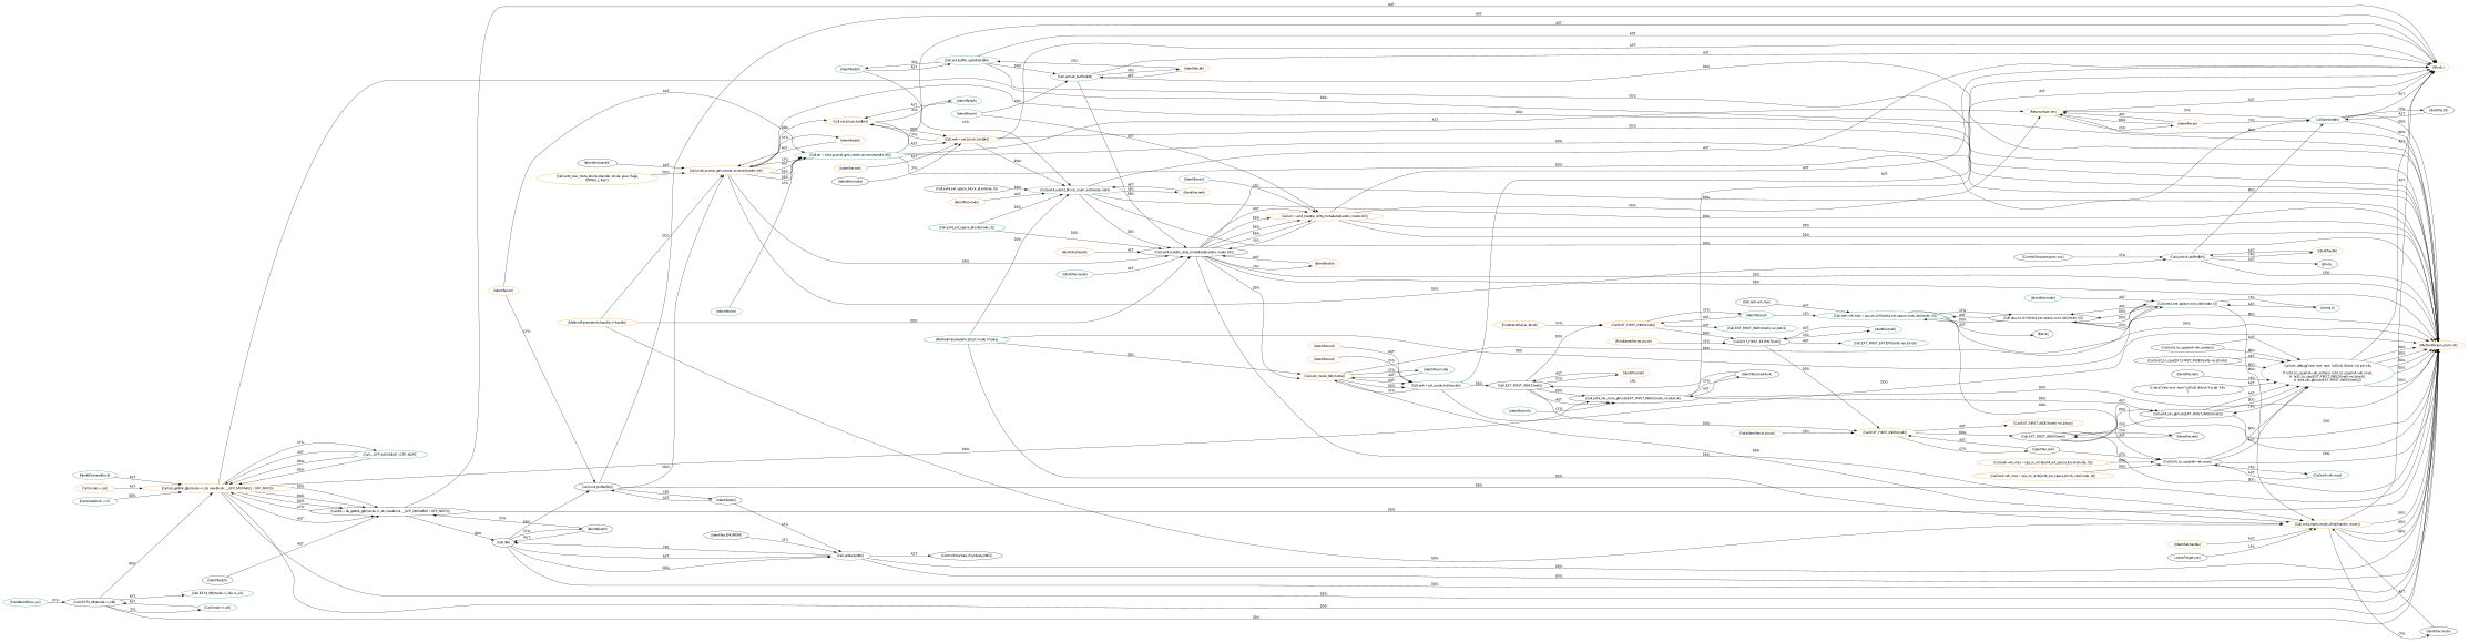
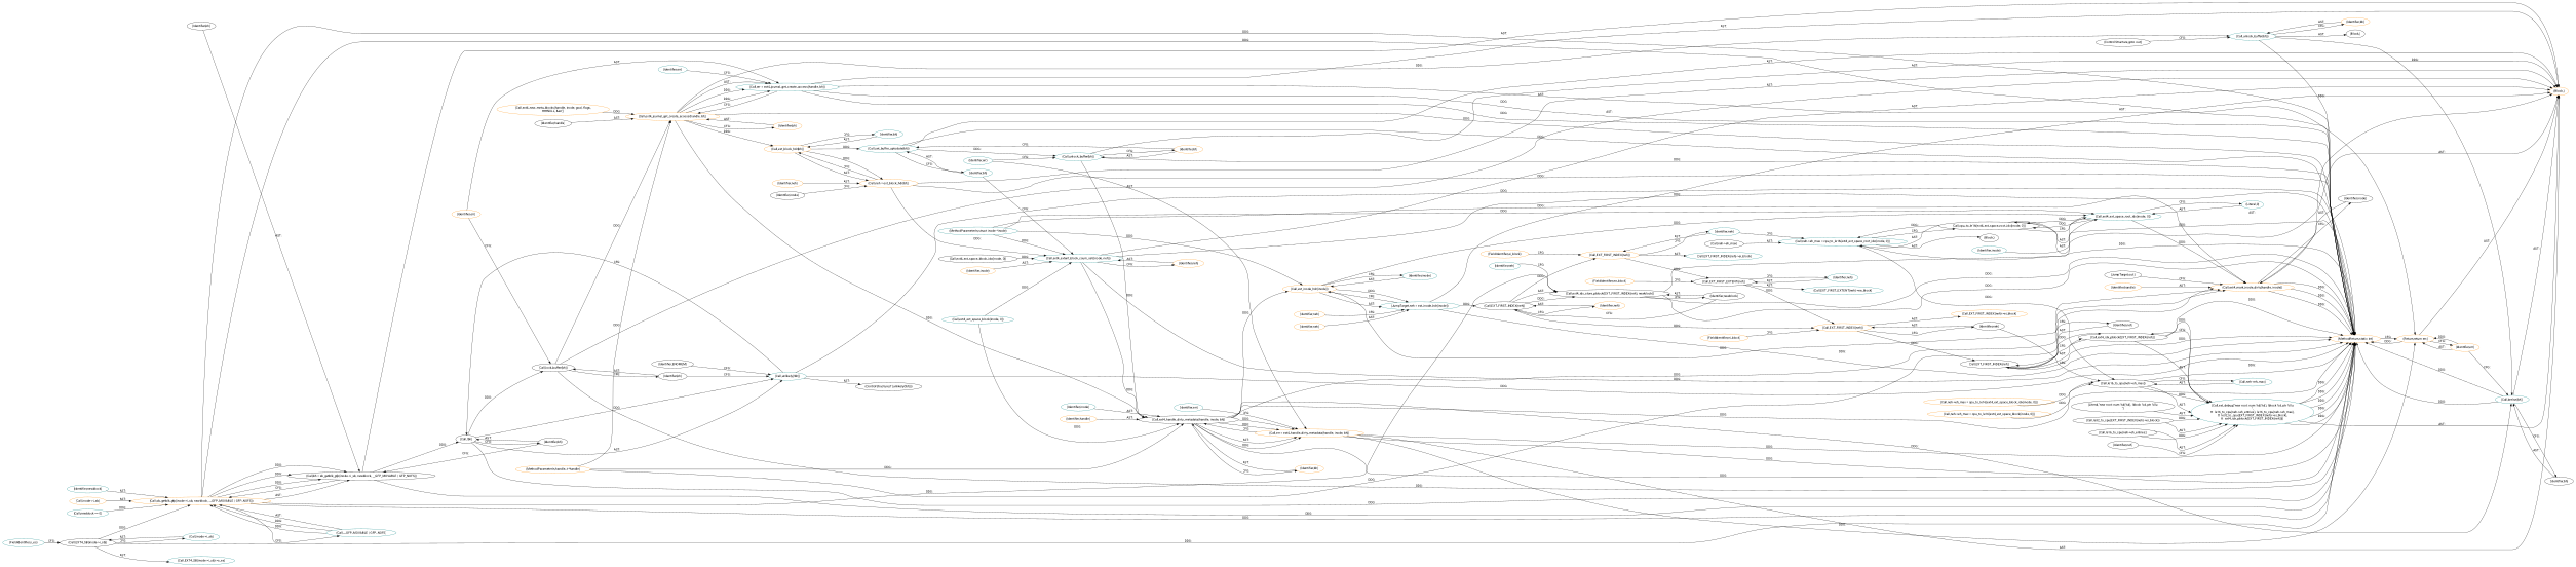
  digraph {
    fontname=Roboto
    rankdir=LR
    node [color=darkorange fontname=Roboto]
    edge [fontname=Roboto]
    n1 [color=black label="(Call,EXT4_SB(inode->i_sb))"]
    n2 [label="(Call,sb_getblk_gfp(inode->i_sb, newblock, __GFP_MOVABLE | GFP_NOFS))"]
    n3 [color=teal label="(Call,inode->i_sb)"]
    n4 [color=teal label="(Call,EXT4_SB(inode->i_sb)->s_es)"]
    n5 [label="(MethodReturn,static int)"]
    n6 [color=black label="(Call,bh = sb_getblk_gfp(inode->i_sb, newblock, __GFP_MOVABLE | GFP_NOFS))"]
    n7 [color=black label="(Call,ext4_idx_store_pblock(EXT_FIRST_INDEX(neh), newblock))"]
    n8 [color=teal label="(Call,__GFP_MOVABLE | GFP_NOFS)"]
    n9 [label="(Return,return err;)"]
    n10 [color=black label="(Call,!bh)"]
    n11 [label="(Block,)"]
    n12 [color=black label="(Identifier,newblock)"]
    n13 [color=teal label="(Call,unlikely(!bh))"]
    n14 [color=black label="(Call,lock_buffer(bh))"]
    n15 [color=black label="(Identifier,bh)"]
    n16 [color=black label="(ControlStructure,if (unlikely(!bh)))"]
    n17 [label="(Call,ext4_journal_get_create_access(handle, bh))"]
    n18 [color=black label="(Identifier,bh)"]
    n19 [color=teal label="(Call,err = ext4_journal_get_create_access(handle, bh))"]
    n20 [color=teal label="(Call,unlock_buffer(bh))"]
    n21 [label="(Call,ext_block_hdr(bh))"]
    n22 [color=black label="(Call,ext4_handle_dirty_metadata(handle, inode, bh))"]
    n23 [label="(Identifier,bh)"]
    n24 [color=teal label="(Call,brelse(bh))"]
    n25 [label="(Identifier,bh)"]
    n26 [color=black label="(Block,)"]
    n27 [label="(Call,neh = ext_block_hdr(bh))"]
    n28 [color=teal label="(Call,set_buffer_uptodate(bh))"]
    n29 [color=teal label="(Identifier,bh)"]
    n30 [label="(Call,err = ext4_handle_dirty_metadata(handle, inode, bh))"]
    n31 [label="(Call,ext_inode_hdr(inode))"]
    n32 [label="(Call,ext4_mark_inode_dirty(handle, inode))"]
    n33 [label="(Identifier,bh)"]
    n34 [label="(Identifier,err)"]
    n35 [color=black label="(Identifier,bh)"]
    n36 [color=teal label="(Call,ext4_extent_block_csum_set(inode, neh))"]
    n37 [color=teal label="(Call,unlock_buffer(bh))"]
    n38 [color=teal label="(Identifier,bh)"]
    n39 [label="(Identifier,neh)"]
-   n40 [color=teal label="(Call,neh = ext_inode_hdr(inode))"]
+   n40 [color=teal label="(JumpTarget,neh = ext_inode_hdr(inode))"]
    n41 [color=teal label="(Call,ext4_ext_space_root_idx(inode, 0))"]
    n42 [color=teal label="(Identifier,inode)"]
    n43 [color=black label="(Identifier,inode)"]
    n44 [color=black label="(Call,EXT_FIRST_INDEX(neh))"]
    n45 [color=black label="(Call,cpu_to_le16(ext4_ext_space_root_idx(inode, 0)))"]
    n46 [color=teal label="(Literal,0)"]
    n47 [label="(Call,EXT_FIRST_INDEX(neh))"]
    n48 [label="(Call,EXT_FIRST_INDEX(neh))"]
    n49 [label="(Identifier,neh)"]
    n50 [color=black label="(Call,EXT_FIRST_EXTENT(neh))"]
    n51 [color=teal label="(Call,EXT_FIRST_INDEX(neh)->ei_block)"]
    n52 [color=teal label="(Identifier,neh)"]
    n53 [color=black label="(Call,EXT_FIRST_INDEX(neh))"]
    n54 [label="(Call,EXT_FIRST_INDEX(neh)->ei_block)"]
    n55 [color=black label="(Identifier,neh)"]
    n56 [color=teal label="(Call,EXT_FIRST_EXTENT(neh)->ee_block)"]
    n57 [color=teal label="(Identifier,neh)"]
    n58 [color=teal label="(Call,neh->eh_max = cpu_to_le16(ext4_ext_space_root_idx(inode, 0)))"]
    n59 [color=black label="(Call,ext4_idx_pblock(EXT_FIRST_INDEX(neh)))"]
    n60 [color=black label="(Identifier,neh)"]
    n61 [color=black label="(Call,le16_to_cpu(neh->eh_max))"]
    n62 [color=teal label="(Call,ext_debug(\"new root: num %d(%d), lblock %d, ptr %llu\n\",\n\t\t  le16_to_cpu(neh->eh_entries), le16_to_cpu(neh->eh_max),\n\t\t  le32_to_cpu(EXT_FIRST_INDEX(neh)->ei_block),\n\t\t  ext4_idx_pblock(EXT_FIRST_INDEX(neh))))"]
    n63 [color=black label="(Block,)"]
    n64 [color=teal label="(Call,neh->eh_max)"]
    n65 [label="(Identifier,bh)"]
    n66 [color=black label="(ControlStructure,goto out;)"]
    n67 [label="(FieldIdentifier,ei_block)"]
    n68 [color=black label="(Identifier,ENOMEM)"]
    n69 [color=teal label="(Identifier,neh)"]
    n70 [label="(Identifier,neh)"]
    n71 [label="(Call,ext4_new_meta_blocks(handle, inode, goal, flags,\n\t\t\t\t\tNULL, &err))"]
    n72 [label="(Identifier,handle)"]
    n73 [label="(Call,neh->eh_max = cpu_to_le16(ext4_ext_space_block_idx(inode, 0)))"]
    n74 [color=teal label="(Identifier,newblock)"]
    n75 [color=teal label="(Identifier,err)"]
    n76 [label="(Identifier,neh)"]
    n77 [label="(Identifier,err)"]
    n78 [color=teal label="(Identifier,inode)"]
    n79 [color=teal label="(Identifier,inode)"]
    n80 [color=black label="(Identifier,bh)"]
    n81 [label="(FieldIdentifier,ei_block)"]
    n82 [label="(MethodParameterIn,handle_t *handle)"]
    n83 [color=black label="(Call,ext4_ext_space_block_idx(inode, 0))"]
    n84 [label="(Call,inode->i_sb)"]
    n85 [color=black label="(Call,le16_to_cpu(neh->eh_entries))"]
    n86 [color=teal label="(Call,ext4_ext_space_block(inode, 0))"]
    n87 [color=teal label="(Call,newblock == 0)"]
    n88 [color=black label="(Identifier,handle)"]
    n89 [color=black label="(JumpTarget,out:)"]
    n90 [color=black label="(Call,le32_to_cpu(EXT_FIRST_INDEX(neh)->ei_block))"]
    n91 [label="(Identifier,inode)"]
    n92 [color=black label="(Identifier,inode)"]
    n93 [label="(Call,neh->eh_max = cpu_to_le16(ext4_ext_space_block(inode, 0)))"]
    n94 [color=black label="(Identifier,neh)"]
    n95 [color=teal label="(Identifier,err)"]
    n96 [color=black label="(Call,neh->eh_max)"]
    n97 [label="(Identifier,neh)"]
    n98 [label="(FieldIdentifier,ee_block)"]
    n99 [color=teal label="(MethodParameterIn,struct inode *inode)"]
    n100 [color=teal label="(FieldIdentifier,s_es)"]
    n101 [color=black label="(Literal,\"new root: num %d(%d), lblock %d, ptr %llu\n\")"]
    n102 [color=teal label="(Identifier,err)"]
    n103 [label="(Identifier,handle)"]
    n1 -> n2 [label="DDG: "]
    n1 -> n3 [label="CFG: "]
    n1 -> n4 [label="AST: "]
    n1 -> n5 [label="DDG: "]
    n2 -> n5 [label="DDG: "]
    n2 -> n5 [label="DDG: "]
    n2 -> n5 [label="DDG: "]
    n2 -> n6 [label="AST: "]
    n2 -> n6 [label="DDG: "]
    n2 -> n6 [label="DDG: "]
    n2 -> n6 [label="DDG: "]
    n2 -> n7 [label="DDG: "]
    n2 -> n8 [label="CFG: "]
    n3 -> n1 [label="AST: "]
-   n24 -> n9 [label="CFG: "]
+   n5 -> n9 [label="CFG: "]
    n6 -> n2 [label="CFG: "]
    n6 -> n5 [label="DDG: "]
    n6 -> n10 [label="DDG: "]
    n6 -> n11 [label="AST: "]
    n7 -> n5 [label="DDG: "]
    n7 -> n5 [label="DDG: "]
    n7 -> n11 [label="AST: "]
    n7 -> n12 [label="CFG: "]
    n8 -> n2 [label="AST: "]
    n8 -> n2 [label="DDG: "]
    n8 -> n2 [label="DDG: "]
    n9 -> n5 [label="DDG: "]
    n9 -> n11 [label="AST: "]
    n9 -> n34 [label="CFG: "]
    n10 -> n5 [label="DDG: "]
    n10 -> n13 [label="AST: "]
    n10 -> n13 [label="DDG: "]
    n10 -> n14 [label="DDG: "]
    n10 -> n15 [label="CFG: "]
    n12 -> n7 [label="AST: "]
    n12 -> n44 [label="CFG: "]
    n13 -> n5 [label="DDG: "]
    n13 -> n5 [label="DDG: "]
    n13 -> n10 [label="CFG: "]
    n13 -> n16 [label="AST: "]
    n14 -> n5 [label="DDG: "]
    n14 -> n11 [label="AST: "]
    n14 -> n17 [label="DDG: "]
    n14 -> n18 [label="CFG: "]
    n15 -> n6 [label="CFG: "]
    n15 -> n10 [label="AST: "]
    n17 -> n5 [label="DDG: "]
    n17 -> n19 [label="AST: "]
    n17 -> n19 [label="DDG: "]
    n17 -> n19 [label="DDG: "]
    n17 -> n20 [label="DDG: "]
    n17 -> n21 [label="DDG: "]
    n17 -> n22 [label="DDG: "]
    n17 -> n23 [label="CFG: "]
    n18 -> n13 [label="CFG: "]
    n18 -> n14 [label="AST: "]
    n19 -> n5 [label="DDG: "]
    n19 -> n5 [label="DDG: "]
    n19 -> n9 [label="AST: "]
    n19 -> n11 [label="AST: "]
    n19 -> n17 [label="CFG: "]
    n20 -> n5 [label="DDG: "]
    n20 -> n24 [label="DDG: "]
    n20 -> n25 [label="CFG: "]
    n20 -> n26 [label="AST: "]
    n21 -> n27 [label="AST: "]
    n21 -> n27 [label="DDG: "]
+   n21 -> n28 [label="DDG: "]
    n21 -> n29 [label="CFG: "]
    n22 -> n5 [label="DDG: "]
    n22 -> n5 [label="DDG: "]
    n22 -> n24 [label="DDG: "]
    n22 -> n30 [label="AST: "]
    n22 -> n30 [label="DDG: "]
    n22 -> n30 [label="DDG: "]
    n22 -> n30 [label="DDG: "]
    n22 -> n31 [label="DDG: "]
    n22 -> n32 [label="DDG: "]
    n22 -> n33 [label="CFG: "]
    n23 -> n17 [label="AST: "]
    n24 -> n5 [label="DDG: "]
    n24 -> n5 [label="DDG: "]
    n24 -> n11 [label="AST: "]
    n24 -> n35 [label="CFG: "]
    n25 -> n20 [label="AST: "]
    n27 -> n5 [label="DDG: "]
    n27 -> n11 [label="AST: "]
    n27 -> n21 [label="CFG: "]
    n27 -> n36 [label="DDG: "]
    n28 -> n5 [label="DDG: "]
    n28 -> n11 [label="AST: "]
    n28 -> n37 [label="DDG: "]
    n28 -> n38 [label="CFG: "]
    n29 -> n21 [label="AST: "]
    n30 -> n5 [label="DDG: "]
    n30 -> n5 [label="DDG: "]
    n30 -> n9 [label="DDG: "]
    n30 -> n11 [label="AST: "]
    n30 -> n22 [label="CFG: "]
    n31 -> n32 [label="DDG: "]
    n31 -> n40 [label="AST: "]
    n31 -> n40 [label="DDG: "]
    n31 -> n41 [label="DDG: "]
    n31 -> n42 [label="CFG: "]
    n32 -> n5 [label="DDG: "]
    n32 -> n5 [label="DDG: "]
    n32 -> n5 [label="DDG: "]
    n32 -> n11 [label="AST: "]
    n32 -> n43 [label="CFG: "]
    n33 -> n22 [label="AST: "]
    n34 -> n9 [label="AST: "]
    n34 -> n9 [label="DDG: "]
    n34 -> n24 [label="CFG: "]
    n35 -> n24 [label="AST: "]
    n36 -> n5 [label="DDG: "]
    n36 -> n5 [label="DDG: "]
    n36 -> n11 [label="AST: "]
    n36 -> n22 [label="DDG: "]
    n36 -> n39 [label="CFG: "]
    n37 -> n5 [label="DDG: "]
    n37 -> n11 [label="AST: "]
    n37 -> n22 [label="DDG: "]
    n37 -> n65 [label="CFG: "]
    n38 -> n28 [label="AST: "]
    n38 -> n36 [label="CFG: "]
    n39 -> n36 [label="AST: "]
    n40 -> n5 [label="DDG: "]
    n40 -> n11 [label="AST: "]
    n40 -> n31 [label="CFG: "]
    n40 -> n44 [label="DDG: "]
    n41 -> n32 [label="DDG: "]
    n41 -> n45 [label="AST: "]
    n41 -> n45 [label="DDG: "]
    n41 -> n45 [label="DDG: "]
    n41 -> n46 [label="CFG: "]
    n42 -> n31 [label="AST: "]
    n43 -> n32 [label="AST: "]
    n44 -> n7 [label="AST: "]
    n44 -> n7 [label="DDG: "]
    n44 -> n47 [label="DDG: "]
    n44 -> n48 [label="DDG: "]
    n44 -> n49 [label="CFG: "]
    n45 -> n5 [label="DDG: "]
    n45 -> n41 [label="CFG: "]
    n45 -> n58 [label="AST: "]
    n45 -> n58 [label="DDG: "]
    n46 -> n41 [label="AST: "]
    n47 -> n50 [label="DDG: "]
    n47 -> n51 [label="AST: "]
    n47 -> n52 [label="CFG: "]
    n48 -> n53 [label="DDG: "]
    n48 -> n54 [label="AST: "]
    n48 -> n55 [label="CFG: "]
    n49 -> n44 [label="AST: "]
    n50 -> n48 [label="DDG: "]
    n50 -> n56 [label="AST: "]
    n50 -> n57 [label="CFG: "]
    n52 -> n47 [label="AST: "]
    n52 -> n58 [label="CFG: "]
    n53 -> n5 [label="DDG: "]
    n53 -> n59 [label="AST: "]
    n53 -> n59 [label="DDG: "]
    n53 -> n60 [label="CFG: "]
    n55 -> n48 [label="AST: "]
    n55 -> n61 [label="CFG: "]
    n57 -> n50 [label="AST: "]
    n58 -> n5 [label="DDG: "]
    n58 -> n45 [label="CFG: "]
    n58 -> n61 [label="DDG: "]
    n58 -> n63 [label="AST: "]
    n59 -> n5 [label="DDG: "]
    n59 -> n53 [label="CFG: "]
    n59 -> n62 [label="AST: "]
    n59 -> n62 [label="DDG: "]
    n60 -> n53 [label="AST: "]
    n61 -> n5 [label="DDG: "]
    n61 -> n62 [label="AST: "]
    n61 -> n62 [label="DDG: "]
    n61 -> n64 [label="CFG: "]
    n62 -> n5 [label="DDG: "]
    n62 -> n5 [label="DDG: "]
    n62 -> n5 [label="DDG: "]
    n62 -> n5 [label="DDG: "]
    n62 -> n5 [label="DDG: "]
    n62 -> n11 [label="AST: "]
    n62 -> n59 [label="CFG: "]
    n64 -> n61 [label="AST: "]
    n65 -> n28 [label="CFG: "]
    n65 -> n37 [label="AST: "]
    n66 -> n20 [label="CFG: "]
    n67 -> n48 [label="CFG: "]
    n68 -> n13 [label="CFG: "]
    n69 -> n7 [label="CFG: "]
    n70 -> n40 [label="CFG: "]
    n71 -> n17 [label="DDG: "]
    n72 -> n32 [label="AST: "]
    n73 -> n61 [label="DDG: "]
    n74 -> n2 [label="AST: "]
    n75 -> n30 [label="CFG: "]
    n76 -> n27 [label="AST: "]
    n77 -> n14 [label="CFG: "]
    n77 -> n19 [label="AST: "]
    n78 -> n41 [label="AST: "]
    n79 -> n22 [label="AST: "]
    n80 -> n6 [label="AST: "]
    n81 -> n47 [label="CFG: "]
    n82 -> n17 [label="DDG: "]
    n82 -> n22 [label="DDG: "]
    n82 -> n32 [label="DDG: "]
    n83 -> n36 [label="DDG: "]
    n84 -> n2 [label="AST: "]
    n85 -> n62 [label="AST: "]
    n85 -> n62 [label="DDG: "]
    n86 -> n22 [label="DDG: "]
    n86 -> n36 [label="DDG: "]
    n87 -> n2 [label="DDG: "]
    n88 -> n17 [label="AST: "]
    n89 -> n32 [label="CFG: "]
    n90 -> n62 [label="AST: "]
    n90 -> n62 [label="DDG: "]
    n91 -> n36 [label="AST: "]
    n92 -> n27 [label="CFG: "]
    n93 -> n61 [label="DDG: "]
    n94 -> n62 [label="CFG: "]
    n95 -> n19 [label="CFG: "]
    n96 -> n58 [label="AST: "]
    n97 -> n40 [label="AST: "]
    n98 -> n50 [label="CFG: "]
    n99 -> n31 [label="DDG: "]
    n99 -> n32 [label="DDG: "]
    n99 -> n36 [label="DDG: "]
    n99 -> n41 [label="DDG: "]
    n100 -> n1 [label="CFG: "]
    n101 -> n62 [label="AST: "]
    n102 -> n30 [label="AST: "]
    n102 -> n37 [label="CFG: "]
    n103 -> n22 [label="AST: "]
  }
